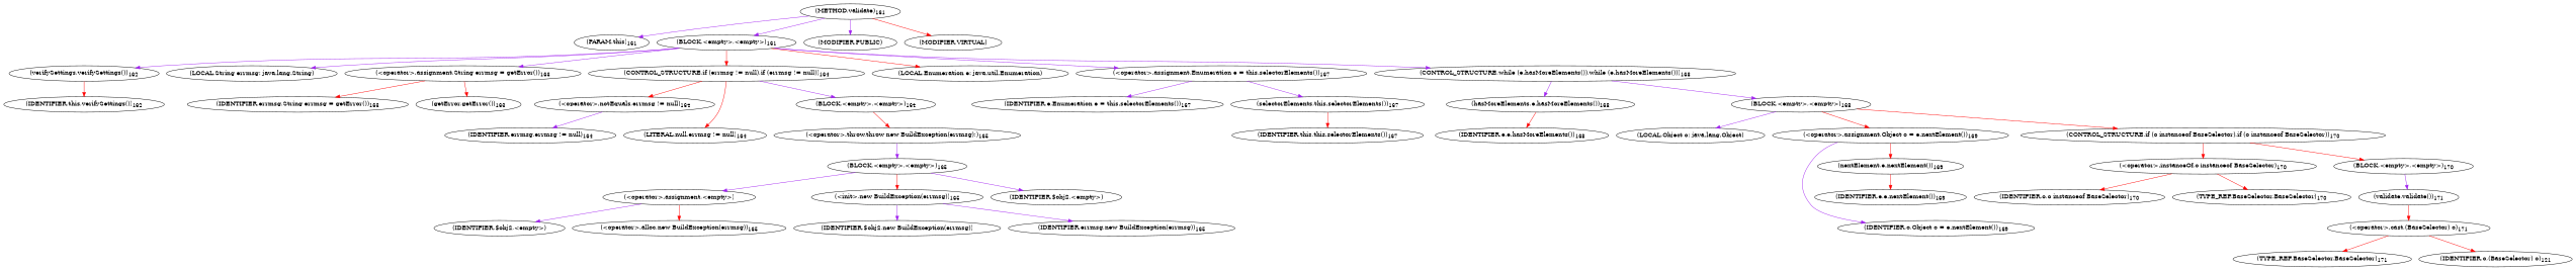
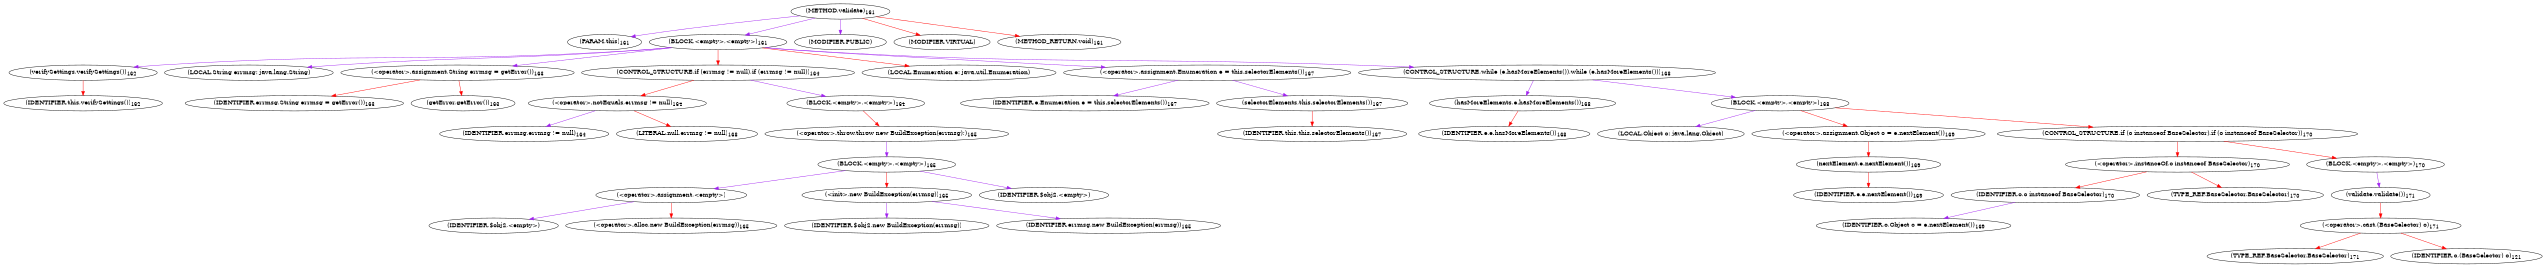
  digraph {
    edge [color=red]
    n1 [label=<(METHOD,validate)<SUB>161</SUB>>]
    n2 [label=<(PARAM,this)<SUB>161</SUB>>]
    n3 [label=<(BLOCK,&lt;empty&gt;,&lt;empty&gt;)<SUB>161</SUB>>]
    n4 [label=<(MODIFIER,PUBLIC)>]
    n5 [label=<(MODIFIER,VIRTUAL)>]
+   n6 [label=<(METHOD_RETURN,void)<SUB>161</SUB>>]
    n7 [label=<(verifySettings,verifySettings())<SUB>162</SUB>>]
    n8 [label=<(LOCAL,String errmsg: java.lang.String)>]
    n9 [label=<(&lt;operator&gt;.assignment,String errmsg = getError())<SUB>163</SUB>>]
    n10 [label=<(CONTROL_STRUCTURE,if (errmsg != null),if (errmsg != null))<SUB>164</SUB>>]
    n11 [label=<(LOCAL,Enumeration e: java.util.Enumeration)>]
    n12 [label=<(&lt;operator&gt;.assignment,Enumeration e = this.selectorElements())<SUB>167</SUB>>]
    n13 [label=<(CONTROL_STRUCTURE,while (e.hasMoreElements()),while (e.hasMoreElements()))<SUB>168</SUB>>]
    n14 [label=<(IDENTIFIER,this,verifySettings())<SUB>162</SUB>>]
    n15 [label=<(IDENTIFIER,errmsg,String errmsg = getError())<SUB>163</SUB>>]
    n16 [label=<(getError,getError())<SUB>163</SUB>>]
    n17 [label=<(&lt;operator&gt;.notEquals,errmsg != null)<SUB>164</SUB>>]
    n18 [label=<(BLOCK,&lt;empty&gt;,&lt;empty&gt;)<SUB>164</SUB>>]
    n19 [label=<(IDENTIFIER,e,Enumeration e = this.selectorElements())<SUB>167</SUB>>]
    n20 [label=<(selectorElements,this.selectorElements())<SUB>167</SUB>>]
    n21 [label=<(hasMoreElements,e.hasMoreElements())<SUB>168</SUB>>]
    n22 [label=<(BLOCK,&lt;empty&gt;,&lt;empty&gt;)<SUB>168</SUB>>]
    n23 [label=<(IDENTIFIER,errmsg,errmsg != null)<SUB>164</SUB>>]
-   n24 [label=<(LITERAL,null,errmsg != null)<SUB>164</SUB>>]
+   n24 [label=<(LITERAL,null,errmsg != null)<SUB>168</SUB>>]
    n25 [label=<(&lt;operator&gt;.throw,throw new BuildException(errmsg);)<SUB>165</SUB>>]
    n26 [label=<(BLOCK,&lt;empty&gt;,&lt;empty&gt;)<SUB>165</SUB>>]
    n27 [label=<(&lt;operator&gt;.assignment,&lt;empty&gt;)>]
    n28 [label=<(&lt;init&gt;,new BuildException(errmsg))<SUB>165</SUB>>]
    n29 [label=<(IDENTIFIER,$obj2,&lt;empty&gt;)>]
    n30 [label=<(IDENTIFIER,$obj2,&lt;empty&gt;)>]
    n31 [label=<(&lt;operator&gt;.alloc,new BuildException(errmsg))<SUB>165</SUB>>]
    n32 [label=<(IDENTIFIER,$obj2,new BuildException(errmsg))>]
    n33 [label=<(IDENTIFIER,errmsg,new BuildException(errmsg))<SUB>165</SUB>>]
    n34 [label=<(IDENTIFIER,this,this.selectorElements())<SUB>167</SUB>>]
    n35 [label=<(IDENTIFIER,e,e.hasMoreElements())<SUB>168</SUB>>]
    n36 [label=<(LOCAL,Object o: java.lang.Object)>]
    n37 [label=<(&lt;operator&gt;.assignment,Object o = e.nextElement())<SUB>169</SUB>>]
    n38 [label=<(CONTROL_STRUCTURE,if (o instanceof BaseSelector),if (o instanceof BaseSelector))<SUB>170</SUB>>]
    n39 [label=<(IDENTIFIER,o,Object o = e.nextElement())<SUB>169</SUB>>]
    n40 [label=<(nextElement,e.nextElement())<SUB>169</SUB>>]
    n41 [label=<(&lt;operator&gt;.instanceOf,o instanceof BaseSelector)<SUB>170</SUB>>]
    n42 [label=<(BLOCK,&lt;empty&gt;,&lt;empty&gt;)<SUB>170</SUB>>]
    n43 [label=<(IDENTIFIER,e,e.nextElement())<SUB>169</SUB>>]
    n44 [label=<(IDENTIFIER,o,o instanceof BaseSelector)<SUB>170</SUB>>]
    n45 [label=<(TYPE_REF,BaseSelector,BaseSelector)<SUB>170</SUB>>]
    n46 [label=<(validate,validate())<SUB>171</SUB>>]
    n47 [label=<(&lt;operator&gt;.cast,(BaseSelector) o)<SUB>171</SUB>>]
    n48 [label=<(TYPE_REF,BaseSelector,BaseSelector)<SUB>171</SUB>>]
    n49 [label=<(IDENTIFIER,o,(BaseSelector) o)<SUB>121</SUB>>]
    n1 -> n2 [color=purple]
    n1 -> n3 [color=purple]
    n1 -> n4 [color=purple]
    n1 -> n5
+   n1 -> n6
    n3 -> n7 [color=purple]
    n3 -> n8 [color=purple]
    n3 -> n9 [color=purple]
    n3 -> n10
    n3 -> n11
    n3 -> n12 [color=purple]
    n3 -> n13 [color=purple]
    n7 -> n14
    n9 -> n15
    n9 -> n16
    n10 -> n17
    n10 -> n18 [color=purple]
    n12 -> n19 [color=purple]
    n12 -> n20 [color=purple]
    n13 -> n21 [color=purple]
    n13 -> n22 [color=purple]
    n17 -> n23 [color=purple]
-   n10 -> n24
+   n17 -> n24
    n18 -> n25
    n20 -> n34
    n21 -> n35
    n22 -> n36 [color=purple]
    n22 -> n37
    n22 -> n38
    n25 -> n26 [color=purple]
    n26 -> n27 [color=purple]
    n26 -> n28
    n26 -> n29 [color=purple]
    n27 -> n30 [color=purple]
    n27 -> n31
    n28 -> n32 [color=purple]
    n28 -> n33 [color=purple]
-   n37 -> n39 [color=purple]
+   n44 -> n39 [color=purple]
    n37 -> n40
    n38 -> n41
    n38 -> n42
    n40 -> n43
    n41 -> n44
    n41 -> n45
    n42 -> n46 [color=purple]
    n46 -> n47
    n47 -> n48
    n47 -> n49
  }
